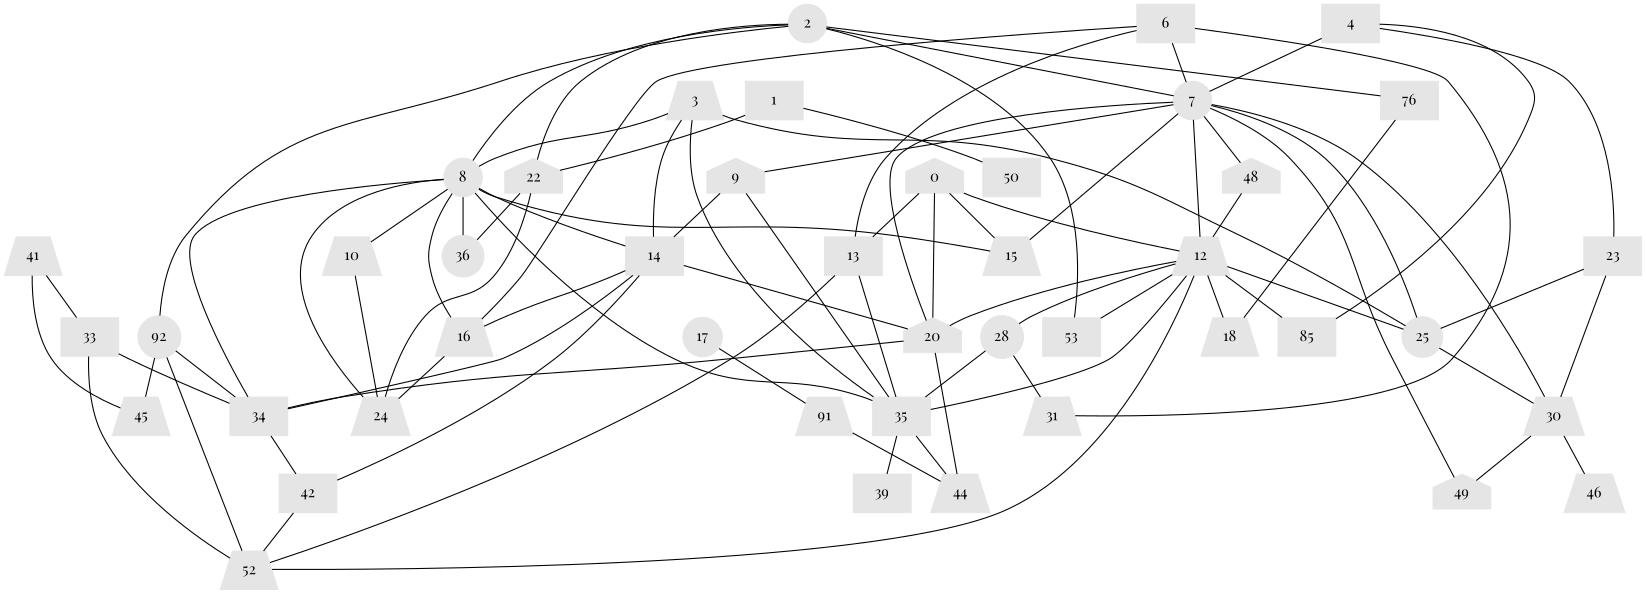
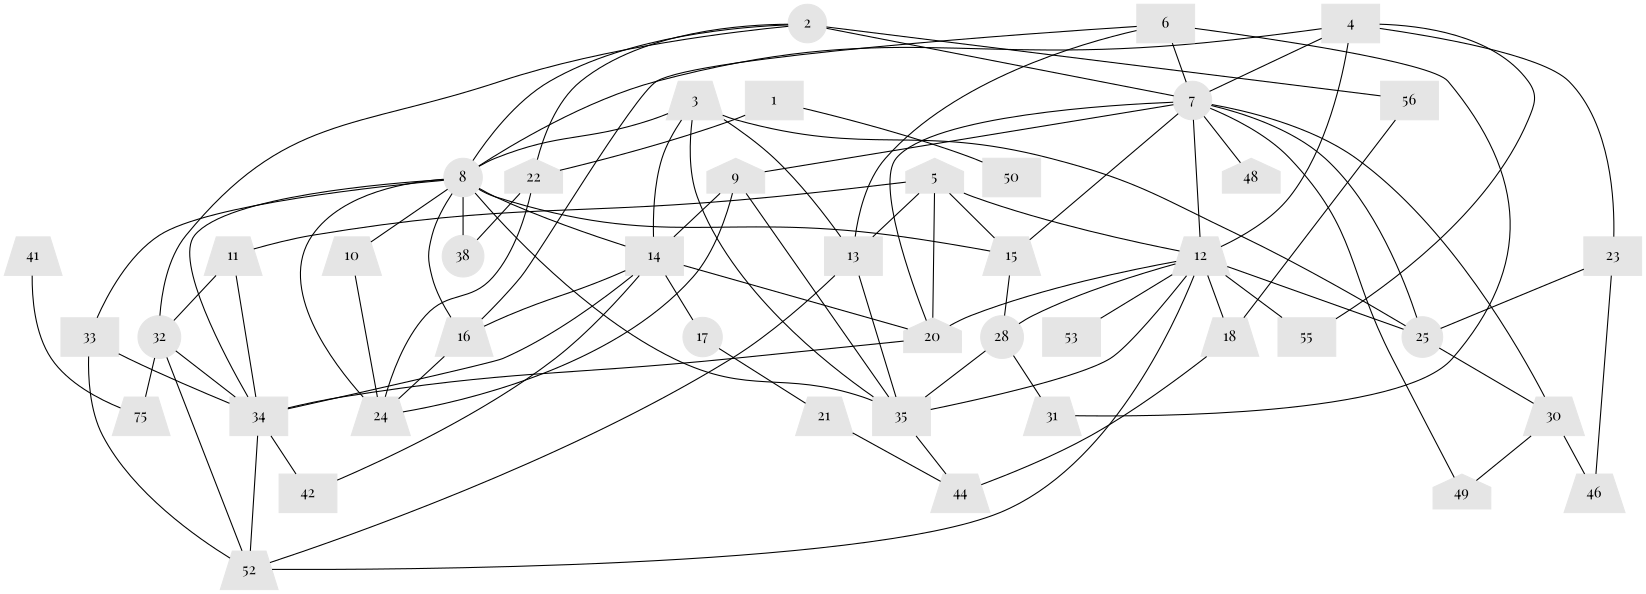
  graph {
    fontname="Playfair Display"
    node [color=gray90 fontname="Playfair Display" shape=trapezium style=filled]
    edge [fontname="Playfair Display" weight=1.0]
    22 [shape=house]
    1 [shape=box]
    50 [shape=box]
    24
-   38 [shape=circle label=36]
+   38 [shape=circle]
    2 [shape=circle]
    7 [shape=circle]
    8 [shape=circle]
-   32 [shape=circle label=92]
+   32 [shape=circle]
    53 [shape=box]
-   56 [shape=box label=76]
+   56 [shape=box]
    25 [shape=circle]
    9 [shape=house]
    12
    15
    20 [shape=house]
    30
    48 [shape=house]
    49 [shape=house]
    14 [shape=box]
    35 [shape=box]
    16
    10
    33 [shape=box]
    34 [shape=box]
    18
    52
-   45
+   45 [label=75]
    3
    13 [shape=box]
    17 [shape=circle]
    42 [shape=box]
    44
-   39 [shape=box]
    4 [shape=box]
    23 [shape=box]
-   55 [shape=box label=85]
+   55 [shape=box]
    28 [shape=circle]
-   5 [shape=house label=0]
+   5 [shape=house]
+   11
    6 [shape=box]
    31
    46
-   21 [label=91]
+   21
    41
    22 -- 24
    22 -- 38
    1 -- 22
    1 -- 50
    2 -- 22
    2 -- 7
    2 -- 8
    2 -- 32
-   2 -- 53
    2 -- 56
    7 -- 25
    7 -- 9
    7 -- 12
    7 -- 15
    7 -- 20
    7 -- 30
    7 -- 48
    7 -- 49
    8 -- 24 [weight=2.0]
    8 -- 38
    8 -- 15
    8 -- 14
    8 -- 35
    8 -- 16
    8 -- 10
-   41 -- 33
+   8 -- 33
    8 -- 34
    32 -- 34
    32 -- 52
    32 -- 45
    56 -- 18
    25 -- 30
+   9 -- 24
    9 -- 14 [weight=2.0]
    9 -- 35
    12 -- 53
    12 -- 25
    12 -- 20
    12 -- 35
    12 -- 18
    12 -- 52
    12 -- 55
    12 -- 28
+   15 -- 28
    20 -- 34
-   20 -- 44
+   18 -- 44
    30 -- 49
    30 -- 46
    14 -- 20
    14 -- 16
    14 -- 34
+   14 -- 17
    14 -- 42
    35 -- 44
-   35 -- 39
    16 -- 24
    10 -- 24
    33 -- 34 [weight=3.0]
    33 -- 52 [weight=2.0]
-   42 -- 52
+   34 -- 52
    34 -- 42
    3 -- 8
    3 -- 25
    3 -- 14
    3 -- 35
+   3 -- 13
    13 -- 35
    13 -- 52
    17 -- 21
    4 -- 7
-   48 -- 12 [weight=2.0]
+   4 -- 8
+   4 -- 12 [weight=2.0]
    4 -- 23
    4 -- 55
    23 -- 25
-   23 -- 30
+   23 -- 46
    28 -- 35
    28 -- 31
    5 -- 12
    5 -- 15
    5 -- 20
    5 -- 13 [weight=2.0]
+   5 -- 11
+   11 -- 32
+   11 -- 34
    6 -- 7
    6 -- 16
    6 -- 13
    6 -- 31
    21 -- 44
    41 -- 45
  }
